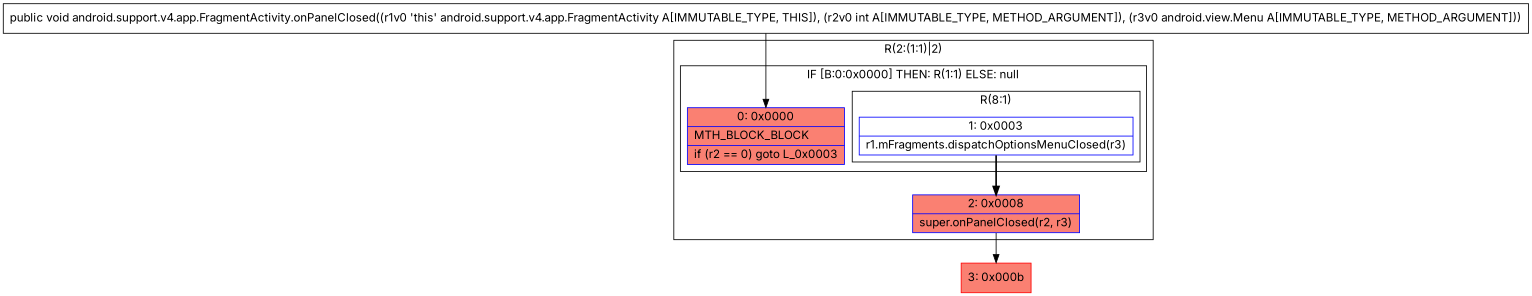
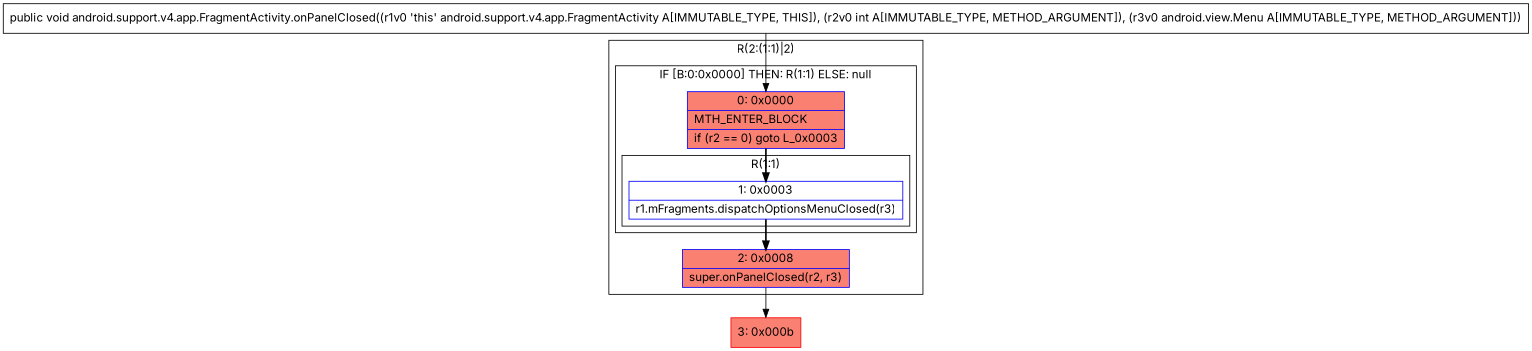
  digraph {
    fontname=Inter
    node [color=blue fillcolor=salmon fontname=Inter shape=record style=filled]
    edge [fontname=Inter style=bold]
    n1 [fillcolor=white label="{1\:\ 0x0003|r1.mFragments.dispatchOptionsMenuClosed(r3)\l}"]
-   n2 [label="{0\:\ 0x0000|MTH_BLOCK_BLOCK\l|if (r2 == 0) goto L_0x0003\l}"]
+   n2 [label="{0\:\ 0x0000|MTH_ENTER_BLOCK\l|if (r2 == 0) goto L_0x0003\l}"]
    n3 [label="{2\:\ 0x0008|super.onPanelClosed(r2, r3)\l}"]
    n4 [color=red label="{3\:\ 0x000b}"]
    n5 [fillcolor=white label="{public void android.support.v4.app.FragmentActivity.onPanelClosed((r1v0 'this' android.support.v4.app.FragmentActivity A[IMMUTABLE_TYPE, THIS]), (r2v0 int A[IMMUTABLE_TYPE, METHOD_ARGUMENT]), (r3v0 android.view.Menu A[IMMUTABLE_TYPE, METHOD_ARGUMENT])) }" color=""]
    subgraph cluster_1 {
      label="R(2:(1:1)|2)"
      n3
      subgraph cluster_2 {
        label="IF [B:0:0x0000] THEN: R(1:1) ELSE: null"
        n2
        subgraph cluster_3 {
-         label="R(8:1)"
+         label="R(1:1)"
          n1
        }
      }
    }
    n1 -> n3
+   n2 -> n1
    n3 -> n4 [style=solid]
    n5 -> n2 [style=solid]
  }
